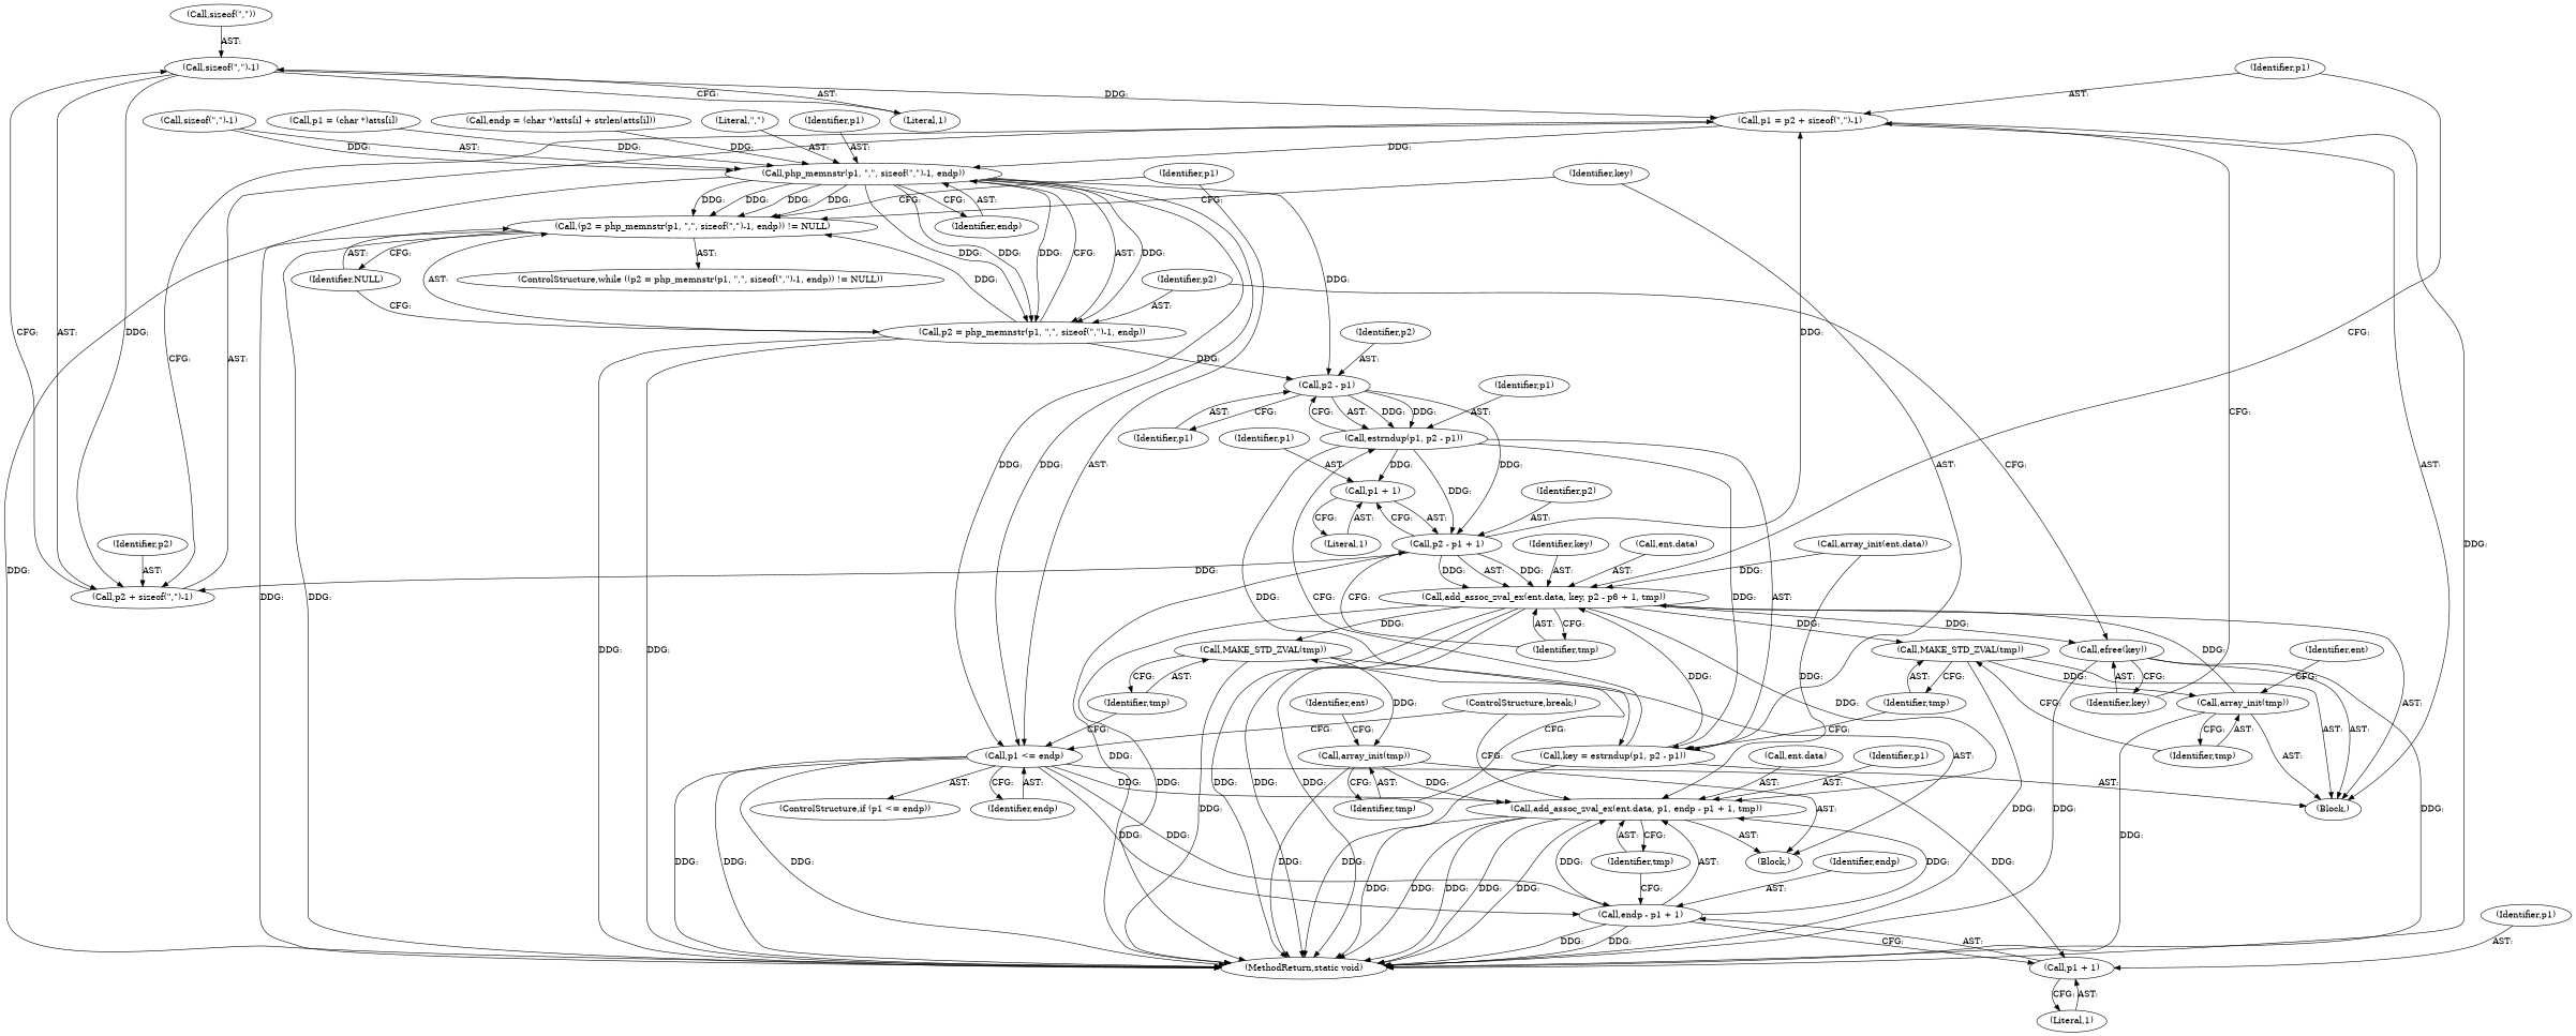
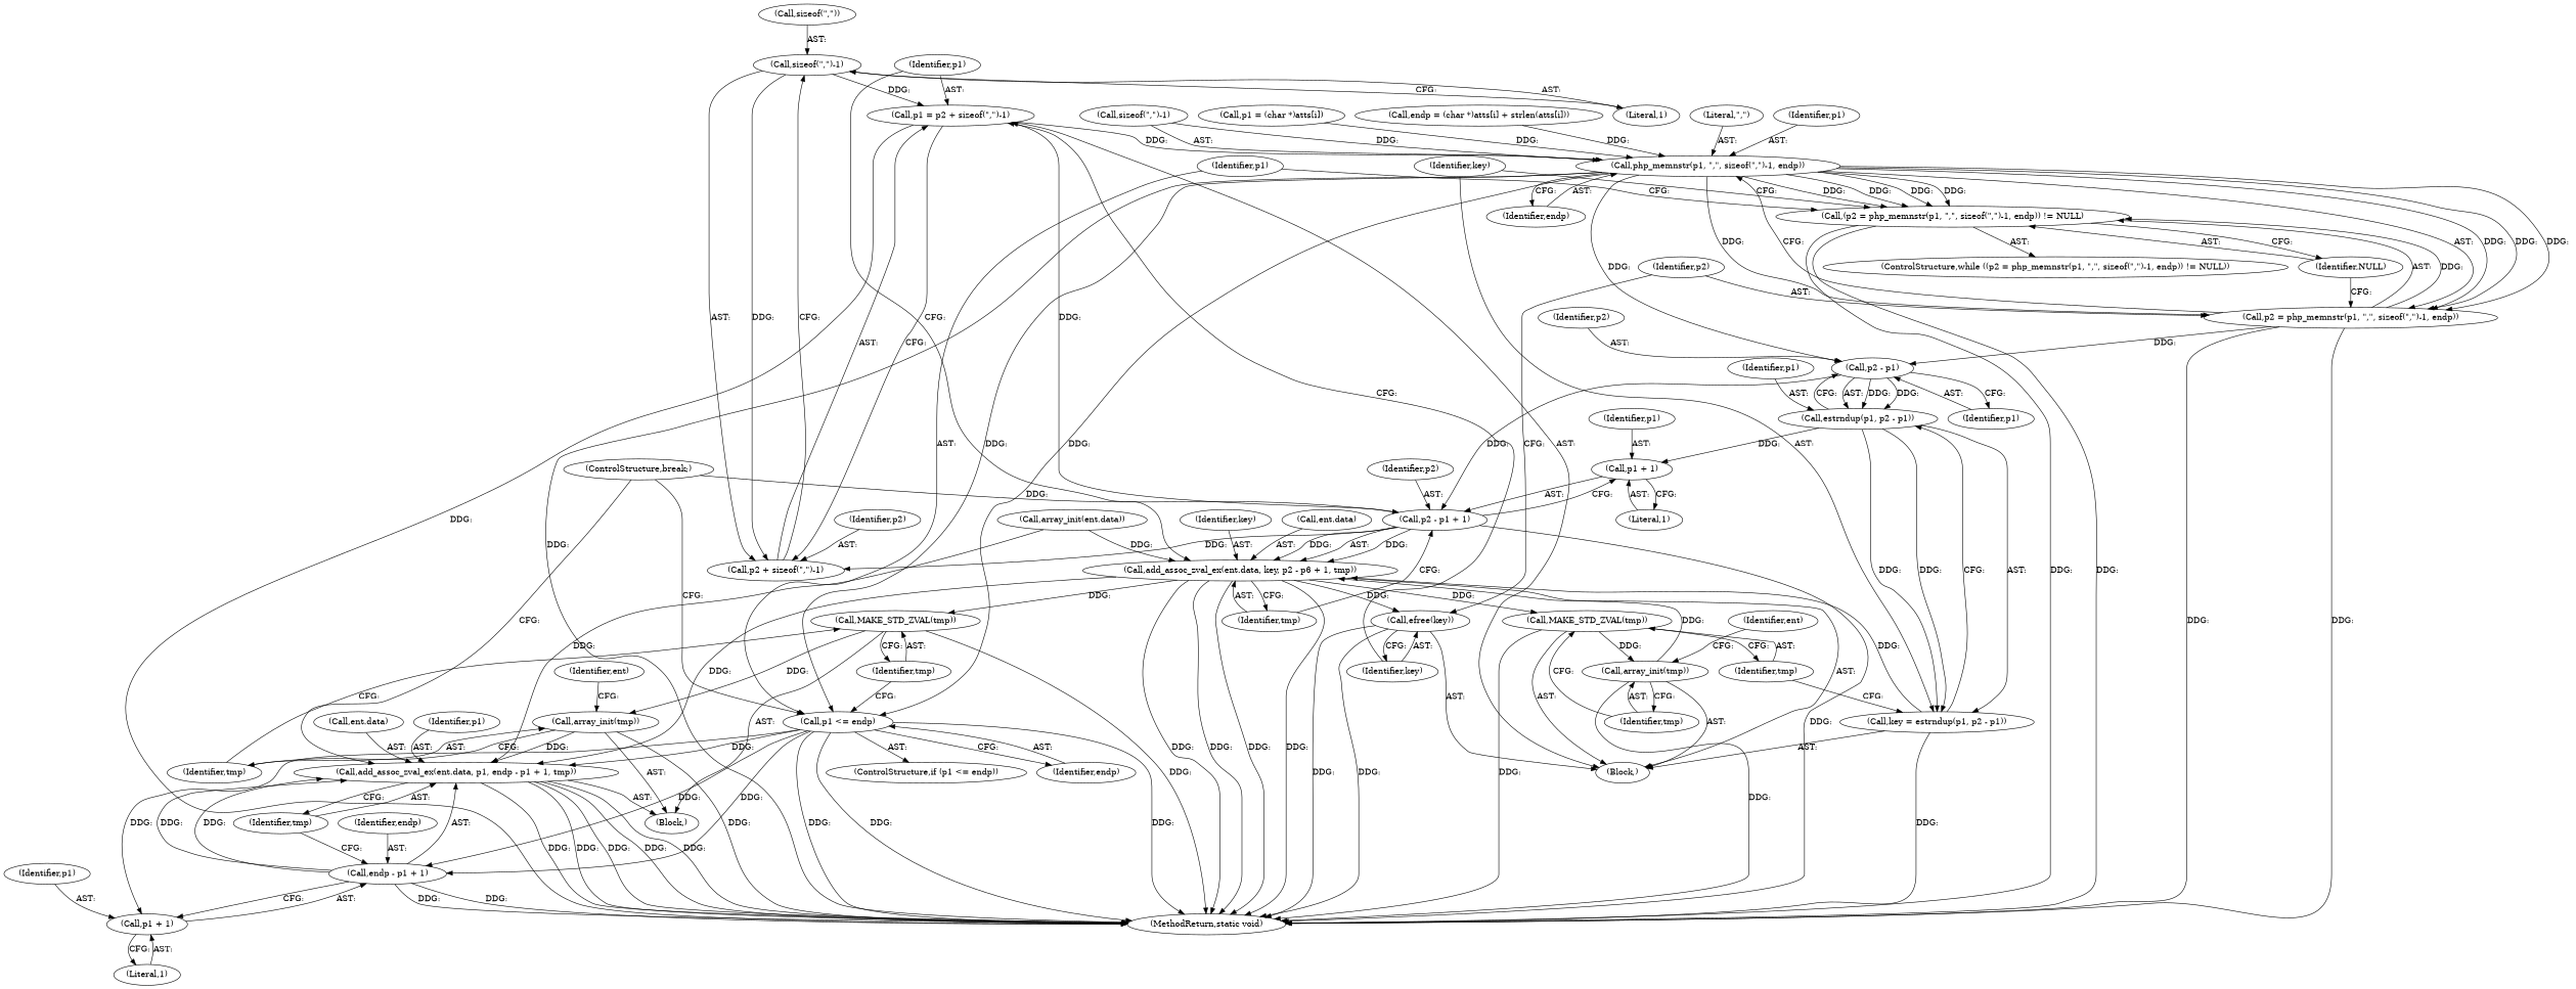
  digraph {
    n1 [label="(Call,sizeof(\",\")-1)"]
    n2 [label="(Call,p1 = p2 + sizeof(\",\")-1)"]
    n3 [label="(Call,p2 + sizeof(\",\")-1)"]
    n4 [label="(Literal,1)"]
    n5 [label="(Call,php_memnstr(p1, \",\", sizeof(\",\")-1, endp))"]
    n6 [label="(MethodReturn,static void)"]
    n7 [label="(Block,)"]
    n8 [label="(Call,(p2 = php_memnstr(p1, \",\", sizeof(\",\")-1, endp)) != NULL)"]
    n9 [label="(Call,p2 = php_memnstr(p1, \",\", sizeof(\",\")-1, endp))"]
    n10 [label="(Call,p2 - p1)"]
    n11 [label="(Call,p1 <= endp)"]
    n12 [label="(Identifier,endp)"]
    n13 [label="(Identifier,NULL)"]
    n14 [label="(ControlStructure,while ((p2 = php_memnstr(p1, \",\", sizeof(\",\")-1, endp)) != NULL))"]
    n15 [label="(Call,estrndup(p1, p2 - p1))"]
    n16 [label="(Call,p2 - p1 + 1)"]
    n17 [label="(Identifier,p1)"]
    n18 [label="(Call,add_assoc_zval_ex(ent.data, p1, endp - p1 + 1, tmp))"]
    n19 [label="(Call,endp - p1 + 1)"]
    n20 [label="(Call,p1 + 1)"]
    n21 [label="(ControlStructure,if (p1 <= endp))"]
    n22 [label="(Identifier,endp)"]
    n23 [label="(Call,key = estrndup(p1, p2 - p1))"]
    n24 [label="(Call,p1 + 1)"]
    n25 [label="(Call,add_assoc_zval_ex(ent.data, key, p2 - p6 + 1, tmp))"]
    n26 [label="(Literal,1)"]
    n27 [label="(Call,MAKE_STD_ZVAL(tmp))"]
    n28 [label="(Call,efree(key))"]
    n29 [label="(Call,MAKE_STD_ZVAL(tmp))"]
    n30 [label="(Identifier,tmp)"]
    n31 [label="(Call,array_init(tmp))"]
    n32 [label="(Identifier,tmp)"]
    n33 [label="(Identifier,key)"]
    n34 [label="(Call,array_init(tmp))"]
    n35 [label="(Identifier,tmp)"]
    n36 [label="(Block,)"]
    n37 [label="(Identifier,tmp)"]
    n38 [label="(Identifier,tmp)"]
    n39 [label="(Identifier,tmp)"]
    n40 [label="(Literal,1)"]
    n41 [label="(Identifier,p1)"]
    n42 [label="(Identifier,ent)"]
    n43 [label="(Identifier,p2)"]
    n44 [label="(Call,array_init(ent.data))"]
    n45 [label="(Identifier,p1)"]
    n46 [label="(Identifier,p2)"]
    n47 [label="(Call,sizeof(\",\"))"]
    n48 [label="(Identifier,p1)"]
    n49 [label="(Identifier,key)"]
    n50 [label="(Call,endp = (char *)atts[i] + strlen(atts[i]))"]
    n51 [label="(Literal,\",\")"]
    n52 [label="(Call,ent.data)"]
    n53 [label="(Identifier,endp)"]
    n54 [label="(Identifier,p2)"]
    n55 [label="(Identifier,p1)"]
    n56 [label="(Call,ent.data)"]
    n57 [label="(Identifier,p2)"]
    n58 [label="(Identifier,key)"]
    n59 [label="(Call,sizeof(\",\")-1)"]
    n60 [label="(Identifier,p1)"]
    n61 [label="(Identifier,p1)"]
    n62 [label="(Identifier,ent)"]
    n63 [label="(ControlStructure,break;)"]
    n64 [label="(Identifier,p1)"]
    n65 [label="(Call,p1 = (char *)atts[i])"]
    n1 -> n2 [label="DDG: "]
    n1 -> n3 [label="AST: "]
    n1 -> n3 [label="DDG: "]
    n1 -> n4 [label="CFG: "]
    n2 -> n3 [label="CFG: "]
    n2 -> n5 [label="DDG: "]
    n2 -> n6 [label="DDG: "]
    n2 -> n7 [label="AST: "]
    n3 -> n1 [label="CFG: "]
    n3 -> n2 [label="AST: "]
    n4 -> n1 [label="AST: "]
    n5 -> n6 [label="DDG: "]
    n5 -> n8 [label="DDG: "]
    n5 -> n8 [label="DDG: "]
    n5 -> n8 [label="DDG: "]
    n5 -> n8 [label="DDG: "]
    n5 -> n9 [label="AST: "]
    n5 -> n9 [label="DDG: "]
    n5 -> n9 [label="DDG: "]
    n5 -> n9 [label="DDG: "]
    n5 -> n9 [label="DDG: "]
    n5 -> n10 [label="DDG: "]
    n5 -> n11 [label="DDG: "]
    n5 -> n11 [label="DDG: "]
    n5 -> n12 [label="CFG: "]
    n8 -> n6 [label="DDG: "]
    n8 -> n6 [label="DDG: "]
    n8 -> n13 [label="CFG: "]
    n8 -> n14 [label="AST: "]
    n9 -> n5 [label="CFG: "]
    n9 -> n6 [label="DDG: "]
    n9 -> n6 [label="DDG: "]
    n9 -> n8 [label="AST: "]
    n9 -> n8 [label="DDG: "]
    n9 -> n10 [label="DDG: "]
    n10 -> n15 [label="AST: "]
    n10 -> n15 [label="DDG: "]
    n10 -> n15 [label="DDG: "]
    n10 -> n16 [label="DDG: "]
    n10 -> n17 [label="CFG: "]
    n11 -> n6 [label="DDG: "]
    n11 -> n6 [label="DDG: "]
    n11 -> n6 [label="DDG: "]
    n11 -> n18 [label="DDG: "]
    n11 -> n19 [label="DDG: "]
    n11 -> n19 [label="DDG: "]
    n11 -> n20 [label="DDG: "]
    n11 -> n21 [label="AST: "]
    n11 -> n22 [label="CFG: "]
    n12 -> n5 [label="AST: "]
    n13 -> n8 [label="AST: "]
    n13 -> n9 [label="CFG: "]
    n15 -> n10 [label="CFG: "]
-   n15 -> n16 [label="DDG: "]
+   n63 -> n16 [label="DDG: "]
    n15 -> n23 [label="AST: "]
    n15 -> n23 [label="DDG: "]
    n15 -> n23 [label="DDG: "]
    n15 -> n24 [label="DDG: "]
    n16 -> n2 [label="DDG: "]
    n16 -> n3 [label="DDG: "]
    n16 -> n6 [label="DDG: "]
    n16 -> n24 [label="CFG: "]
    n16 -> n25 [label="AST: "]
    n16 -> n25 [label="DDG: "]
    n16 -> n25 [label="DDG: "]
    n17 -> n10 [label="AST: "]
    n18 -> n6 [label="DDG: "]
    n18 -> n6 [label="DDG: "]
    n18 -> n6 [label="DDG: "]
    n18 -> n6 [label="DDG: "]
    n18 -> n6 [label="DDG: "]
    n18 -> n36 [label="AST: "]
    n18 -> n37 [label="CFG: "]
    n19 -> n6 [label="DDG: "]
    n19 -> n6 [label="DDG: "]
    n19 -> n18 [label="AST: "]
    n19 -> n18 [label="DDG: "]
    n19 -> n18 [label="DDG: "]
    n19 -> n20 [label="CFG: "]
    n20 -> n19 [label="AST: "]
    n20 -> n40 [label="CFG: "]
    n22 -> n11 [label="AST: "]
    n23 -> n6 [label="DDG: "]
    n23 -> n7 [label="AST: "]
    n23 -> n15 [label="CFG: "]
    n23 -> n25 [label="DDG: "]
    n24 -> n16 [label="AST: "]
    n24 -> n26 [label="CFG: "]
    n25 -> n6 [label="DDG: "]
    n25 -> n6 [label="DDG: "]
    n25 -> n6 [label="DDG: "]
    n25 -> n6 [label="DDG: "]
    n25 -> n7 [label="AST: "]
    n25 -> n18 [label="DDG: "]
    n25 -> n27 [label="DDG: "]
    n25 -> n28 [label="DDG: "]
    n25 -> n29 [label="DDG: "]
    n25 -> n30 [label="CFG: "]
    n26 -> n24 [label="AST: "]
    n27 -> n6 [label="DDG: "]
    n27 -> n7 [label="AST: "]
    n27 -> n31 [label="DDG: "]
    n27 -> n32 [label="CFG: "]
    n28 -> n6 [label="DDG: "]
    n28 -> n6 [label="DDG: "]
    n28 -> n7 [label="AST: "]
    n28 -> n33 [label="CFG: "]
    n29 -> n6 [label="DDG: "]
    n29 -> n34 [label="DDG: "]
    n29 -> n35 [label="CFG: "]
    n29 -> n36 [label="AST: "]
    n30 -> n16 [label="CFG: "]
    n30 -> n25 [label="AST: "]
    n31 -> n6 [label="DDG: "]
    n31 -> n7 [label="AST: "]
    n31 -> n25 [label="DDG: "]
    n31 -> n38 [label="CFG: "]
    n32 -> n23 [label="CFG: "]
    n32 -> n27 [label="AST: "]
    n33 -> n2 [label="CFG: "]
    n33 -> n28 [label="AST: "]
    n34 -> n6 [label="DDG: "]
    n34 -> n18 [label="DDG: "]
    n34 -> n36 [label="AST: "]
    n34 -> n39 [label="CFG: "]
    n35 -> n11 [label="CFG: "]
    n35 -> n29 [label="AST: "]
    n37 -> n18 [label="AST: "]
    n37 -> n19 [label="CFG: "]
    n38 -> n27 [label="CFG: "]
    n38 -> n31 [label="AST: "]
    n39 -> n29 [label="CFG: "]
    n39 -> n34 [label="AST: "]
    n40 -> n20 [label="AST: "]
    n41 -> n2 [label="AST: "]
    n41 -> n25 [label="CFG: "]
    n42 -> n34 [label="CFG: "]
    n43 -> n16 [label="AST: "]
    n44 -> n18 [label="DDG: "]
    n44 -> n25 [label="DDG: "]
    n45 -> n8 [label="CFG: "]
    n45 -> n11 [label="AST: "]
    n46 -> n9 [label="AST: "]
    n46 -> n28 [label="CFG: "]
    n47 -> n1 [label="AST: "]
    n48 -> n15 [label="AST: "]
    n49 -> n8 [label="CFG: "]
    n49 -> n23 [label="AST: "]
    n50 -> n5 [label="DDG: "]
    n51 -> n5 [label="AST: "]
    n52 -> n18 [label="AST: "]
    n53 -> n19 [label="AST: "]
    n54 -> n3 [label="AST: "]
    n55 -> n5 [label="AST: "]
    n56 -> n25 [label="AST: "]
    n57 -> n10 [label="AST: "]
    n58 -> n25 [label="AST: "]
    n59 -> n5 [label="AST: "]
    n59 -> n5 [label="DDG: "]
    n60 -> n24 [label="AST: "]
    n61 -> n18 [label="AST: "]
    n62 -> n31 [label="CFG: "]
    n63 -> n11 [label="CFG: "]
    n63 -> n18 [label="CFG: "]
    n64 -> n20 [label="AST: "]
    n65 -> n5 [label="DDG: "]
  }
